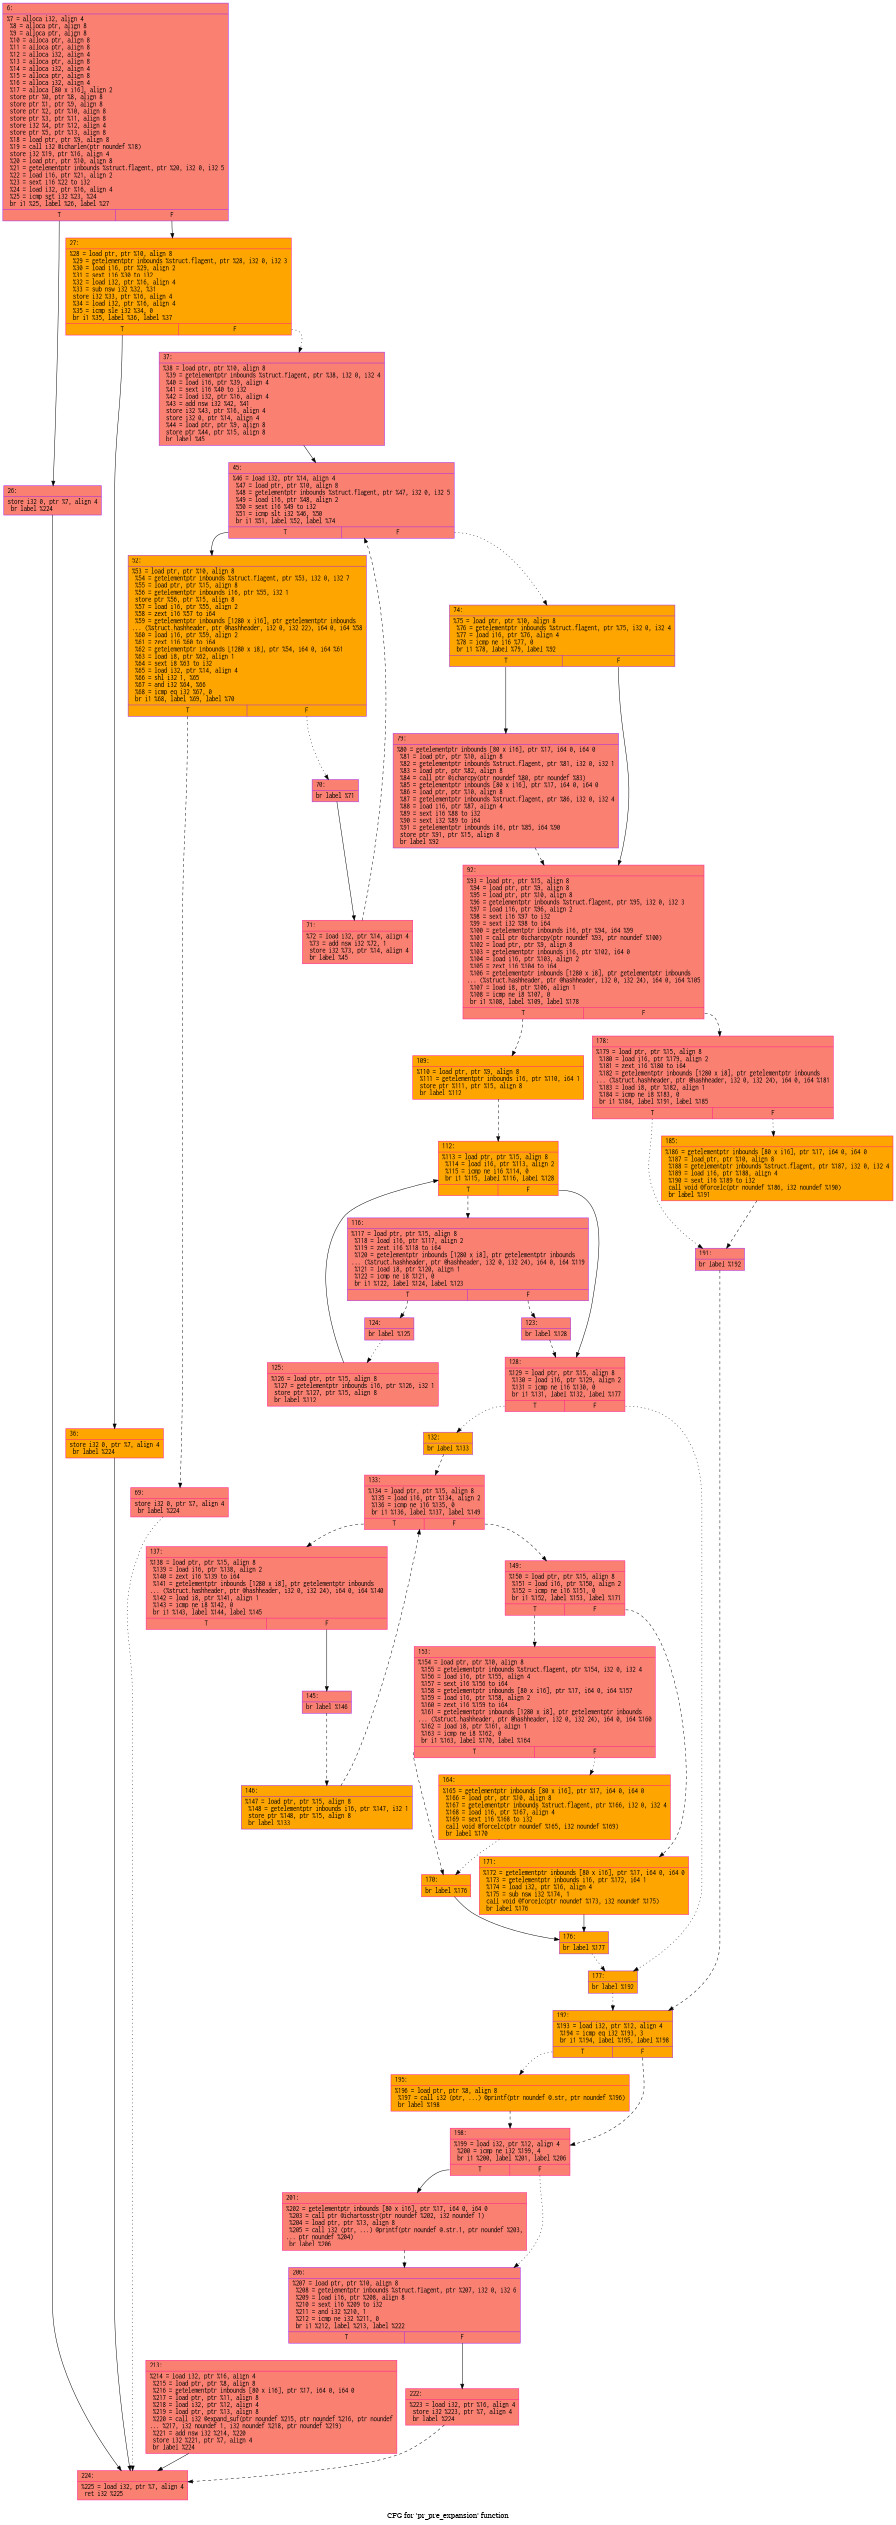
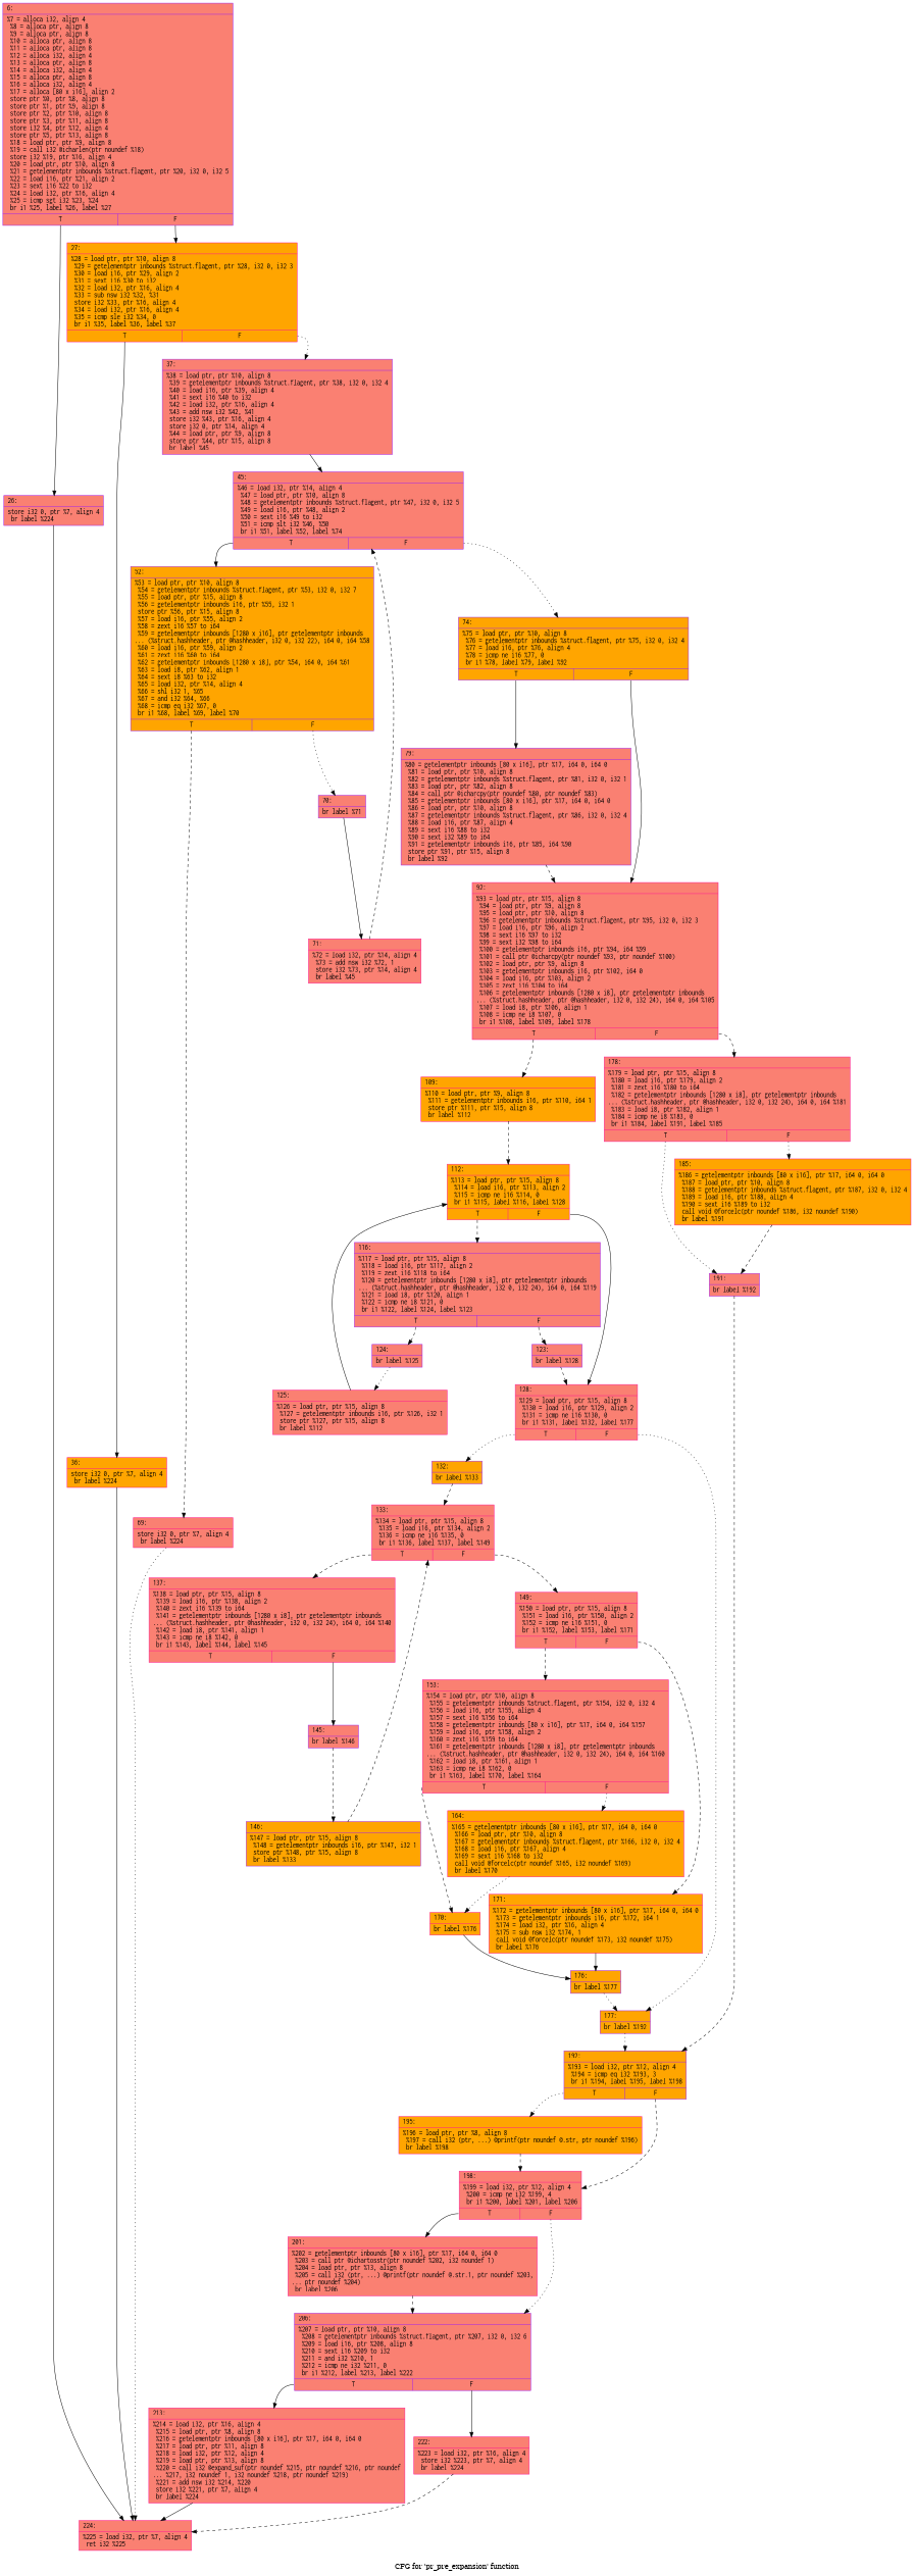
  digraph {
    label="CFG for 'pr_pre_expansion' function"
    node [color=deeppink fillcolor=salmon fontname=Courier shape=record style=filled]
    edge [style=dashed]
    n1 [color=purple label="{6:\l|  %7 = alloca i32, align 4\l  %8 = alloca ptr, align 8\l  %9 = alloca ptr, align 8\l  %10 = alloca ptr, align 8\l  %11 = alloca ptr, align 8\l  %12 = alloca i32, align 4\l  %13 = alloca ptr, align 8\l  %14 = alloca i32, align 4\l  %15 = alloca ptr, align 8\l  %16 = alloca i32, align 4\l  %17 = alloca [80 x i16], align 2\l  store ptr %0, ptr %8, align 8\l  store ptr %1, ptr %9, align 8\l  store ptr %2, ptr %10, align 8\l  store ptr %3, ptr %11, align 8\l  store i32 %4, ptr %12, align 4\l  store ptr %5, ptr %13, align 8\l  %18 = load ptr, ptr %9, align 8\l  %19 = call i32 @icharlen(ptr noundef %18)\l  store i32 %19, ptr %16, align 4\l  %20 = load ptr, ptr %10, align 8\l  %21 = getelementptr inbounds %struct.flagent, ptr %20, i32 0, i32 5\l  %22 = load i16, ptr %21, align 2\l  %23 = sext i16 %22 to i32\l  %24 = load i32, ptr %16, align 4\l  %25 = icmp sgt i32 %23, %24\l  br i1 %25, label %26, label %27\l|{<s0>T|<s1>F}}"]
    n2 [color=purple label="{26:\l|  store i32 0, ptr %7, align 4\l  br label %224\l}"]
    n3 [fillcolor=orange label="{27:\l|  %28 = load ptr, ptr %10, align 8\l  %29 = getelementptr inbounds %struct.flagent, ptr %28, i32 0, i32 3\l  %30 = load i16, ptr %29, align 2\l  %31 = sext i16 %30 to i32\l  %32 = load i32, ptr %16, align 4\l  %33 = sub nsw i32 %32, %31\l  store i32 %33, ptr %16, align 4\l  %34 = load i32, ptr %16, align 4\l  %35 = icmp sle i32 %34, 0\l  br i1 %35, label %36, label %37\l|{<s0>T|<s1>F}}"]
    n4 [label="{224:\l|  %225 = load i32, ptr %7, align 4\l  ret i32 %225\l}"]
    n5 [fillcolor=orange label="{36:\l|  store i32 0, ptr %7, align 4\l  br label %224\l}"]
    n6 [color=purple label="{37:\l|  %38 = load ptr, ptr %10, align 8\l  %39 = getelementptr inbounds %struct.flagent, ptr %38, i32 0, i32 4\l  %40 = load i16, ptr %39, align 4\l  %41 = sext i16 %40 to i32\l  %42 = load i32, ptr %16, align 4\l  %43 = add nsw i32 %42, %41\l  store i32 %43, ptr %16, align 4\l  store i32 0, ptr %14, align 4\l  %44 = load ptr, ptr %9, align 8\l  store ptr %44, ptr %15, align 8\l  br label %45\l}"]
    n7 [color=purple label="{45:\l|  %46 = load i32, ptr %14, align 4\l  %47 = load ptr, ptr %10, align 8\l  %48 = getelementptr inbounds %struct.flagent, ptr %47, i32 0, i32 5\l  %49 = load i16, ptr %48, align 2\l  %50 = sext i16 %49 to i32\l  %51 = icmp slt i32 %46, %50\l  br i1 %51, label %52, label %74\l|{<s0>T|<s1>F}}"]
    n8 [color=purple fillcolor=orange label="{52:\l|  %53 = load ptr, ptr %10, align 8\l  %54 = getelementptr inbounds %struct.flagent, ptr %53, i32 0, i32 7\l  %55 = load ptr, ptr %15, align 8\l  %56 = getelementptr inbounds i16, ptr %55, i32 1\l  store ptr %56, ptr %15, align 8\l  %57 = load i16, ptr %55, align 2\l  %58 = zext i16 %57 to i64\l  %59 = getelementptr inbounds [1280 x i16], ptr getelementptr inbounds\l... (%struct.hashheader, ptr @hashheader, i32 0, i32 22), i64 0, i64 %58\l  %60 = load i16, ptr %59, align 2\l  %61 = zext i16 %60 to i64\l  %62 = getelementptr inbounds [1280 x i8], ptr %54, i64 0, i64 %61\l  %63 = load i8, ptr %62, align 1\l  %64 = sext i8 %63 to i32\l  %65 = load i32, ptr %14, align 4\l  %66 = shl i32 1, %65\l  %67 = and i32 %64, %66\l  %68 = icmp eq i32 %67, 0\l  br i1 %68, label %69, label %70\l|{<s0>T|<s1>F}}"]
    n9 [color=purple fillcolor=orange label="{74:\l|  %75 = load ptr, ptr %10, align 8\l  %76 = getelementptr inbounds %struct.flagent, ptr %75, i32 0, i32 4\l  %77 = load i16, ptr %76, align 4\l  %78 = icmp ne i16 %77, 0\l  br i1 %78, label %79, label %92\l|{<s0>T|<s1>F}}"]
    n10 [label="{69:\l|  store i32 0, ptr %7, align 4\l  br label %224\l}"]
    n11 [color=purple label="{70:\l|  br label %71\l}"]
    n12 [color=purple label="{79:\l|  %80 = getelementptr inbounds [80 x i16], ptr %17, i64 0, i64 0\l  %81 = load ptr, ptr %10, align 8\l  %82 = getelementptr inbounds %struct.flagent, ptr %81, i32 0, i32 1\l  %83 = load ptr, ptr %82, align 8\l  %84 = call ptr @icharcpy(ptr noundef %80, ptr noundef %83)\l  %85 = getelementptr inbounds [80 x i16], ptr %17, i64 0, i64 0\l  %86 = load ptr, ptr %10, align 8\l  %87 = getelementptr inbounds %struct.flagent, ptr %86, i32 0, i32 4\l  %88 = load i16, ptr %87, align 4\l  %89 = sext i16 %88 to i32\l  %90 = sext i32 %89 to i64\l  %91 = getelementptr inbounds i16, ptr %85, i64 %90\l  store ptr %91, ptr %15, align 8\l  br label %92\l}"]
    n13 [label="{92:\l|  %93 = load ptr, ptr %15, align 8\l  %94 = load ptr, ptr %9, align 8\l  %95 = load ptr, ptr %10, align 8\l  %96 = getelementptr inbounds %struct.flagent, ptr %95, i32 0, i32 3\l  %97 = load i16, ptr %96, align 2\l  %98 = sext i16 %97 to i32\l  %99 = sext i32 %98 to i64\l  %100 = getelementptr inbounds i16, ptr %94, i64 %99\l  %101 = call ptr @icharcpy(ptr noundef %93, ptr noundef %100)\l  %102 = load ptr, ptr %9, align 8\l  %103 = getelementptr inbounds i16, ptr %102, i64 0\l  %104 = load i16, ptr %103, align 2\l  %105 = zext i16 %104 to i64\l  %106 = getelementptr inbounds [1280 x i8], ptr getelementptr inbounds\l... (%struct.hashheader, ptr @hashheader, i32 0, i32 24), i64 0, i64 %105\l  %107 = load i8, ptr %106, align 1\l  %108 = icmp ne i8 %107, 0\l  br i1 %108, label %109, label %178\l|{<s0>T|<s1>F}}"]
    n14 [label="{71:\l|  %72 = load i32, ptr %14, align 4\l  %73 = add nsw i32 %72, 1\l  store i32 %73, ptr %14, align 4\l  br label %45\l}"]
    n15 [fillcolor=orange label="{109:\l|  %110 = load ptr, ptr %9, align 8\l  %111 = getelementptr inbounds i16, ptr %110, i64 1\l  store ptr %111, ptr %15, align 8\l  br label %112\l}"]
    n16 [label="{178:\l|  %179 = load ptr, ptr %15, align 8\l  %180 = load i16, ptr %179, align 2\l  %181 = zext i16 %180 to i64\l  %182 = getelementptr inbounds [1280 x i8], ptr getelementptr inbounds\l... (%struct.hashheader, ptr @hashheader, i32 0, i32 24), i64 0, i64 %181\l  %183 = load i8, ptr %182, align 1\l  %184 = icmp ne i8 %183, 0\l  br i1 %184, label %191, label %185\l|{<s0>T|<s1>F}}"]
    n17 [fillcolor=orange label="{112:\l|  %113 = load ptr, ptr %15, align 8\l  %114 = load i16, ptr %113, align 2\l  %115 = icmp ne i16 %114, 0\l  br i1 %115, label %116, label %128\l|{<s0>T|<s1>F}}"]
    n18 [color=purple label="{191:\l|  br label %192\l}"]
    n19 [fillcolor=orange label="{185:\l|  %186 = getelementptr inbounds [80 x i16], ptr %17, i64 0, i64 0\l  %187 = load ptr, ptr %10, align 8\l  %188 = getelementptr inbounds %struct.flagent, ptr %187, i32 0, i32 4\l  %189 = load i16, ptr %188, align 4\l  %190 = sext i16 %189 to i32\l  call void @forcelc(ptr noundef %186, i32 noundef %190)\l  br label %191\l}"]
    n20 [color=purple label="{116:\l|  %117 = load ptr, ptr %15, align 8\l  %118 = load i16, ptr %117, align 2\l  %119 = zext i16 %118 to i64\l  %120 = getelementptr inbounds [1280 x i8], ptr getelementptr inbounds\l... (%struct.hashheader, ptr @hashheader, i32 0, i32 24), i64 0, i64 %119\l  %121 = load i8, ptr %120, align 1\l  %122 = icmp ne i8 %121, 0\l  br i1 %122, label %124, label %123\l|{<s0>T|<s1>F}}"]
    n21 [label="{128:\l|  %129 = load ptr, ptr %15, align 8\l  %130 = load i16, ptr %129, align 2\l  %131 = icmp ne i16 %130, 0\l  br i1 %131, label %132, label %177\l|{<s0>T|<s1>F}}"]
    n22 [color=purple fillcolor=orange label="{192:\l|  %193 = load i32, ptr %12, align 4\l  %194 = icmp eq i32 %193, 3\l  br i1 %194, label %195, label %198\l|{<s0>T|<s1>F}}"]
    n23 [color=purple label="{124:\l|  br label %125\l}"]
    n24 [color=purple label="{123:\l|  br label %128\l}"]
    n25 [color=purple fillcolor=orange label="{132:\l|  br label %133\l}"]
    n26 [color=purple fillcolor=orange label="{177:\l|  br label %192\l}"]
    n27 [label="{125:\l|  %126 = load ptr, ptr %15, align 8\l  %127 = getelementptr inbounds i16, ptr %126, i32 1\l  store ptr %127, ptr %15, align 8\l  br label %112\l}"]
    n28 [label="{133:\l|  %134 = load ptr, ptr %15, align 8\l  %135 = load i16, ptr %134, align 2\l  %136 = icmp ne i16 %135, 0\l  br i1 %136, label %137, label %149\l|{<s0>T|<s1>F}}"]
    n29 [label="{137:\l|  %138 = load ptr, ptr %15, align 8\l  %139 = load i16, ptr %138, align 2\l  %140 = zext i16 %139 to i64\l  %141 = getelementptr inbounds [1280 x i8], ptr getelementptr inbounds\l... (%struct.hashheader, ptr @hashheader, i32 0, i32 24), i64 0, i64 %140\l  %142 = load i8, ptr %141, align 1\l  %143 = icmp ne i8 %142, 0\l  br i1 %143, label %144, label %145\l|{<s0>T|<s1>F}}"]
    n30 [label="{149:\l|  %150 = load ptr, ptr %15, align 8\l  %151 = load i16, ptr %150, align 2\l  %152 = icmp ne i16 %151, 0\l  br i1 %152, label %153, label %171\l|{<s0>T|<s1>F}}"]
    n31 [fillcolor=orange label="{195:\l|  %196 = load ptr, ptr %8, align 8\l  %197 = call i32 (ptr, ...) @printf(ptr noundef @.str, ptr noundef %196)\l  br label %198\l}"]
    n32 [label="{198:\l|  %199 = load i32, ptr %12, align 4\l  %200 = icmp ne i32 %199, 4\l  br i1 %200, label %201, label %206\l|{<s0>T|<s1>F}}"]
    n33 [color=purple label="{145:\l|  br label %146\l}"]
    n34 [label="{153:\l|  %154 = load ptr, ptr %10, align 8\l  %155 = getelementptr inbounds %struct.flagent, ptr %154, i32 0, i32 4\l  %156 = load i16, ptr %155, align 4\l  %157 = sext i16 %156 to i64\l  %158 = getelementptr inbounds [80 x i16], ptr %17, i64 0, i64 %157\l  %159 = load i16, ptr %158, align 2\l  %160 = zext i16 %159 to i64\l  %161 = getelementptr inbounds [1280 x i8], ptr getelementptr inbounds\l... (%struct.hashheader, ptr @hashheader, i32 0, i32 24), i64 0, i64 %160\l  %162 = load i8, ptr %161, align 1\l  %163 = icmp ne i8 %162, 0\l  br i1 %163, label %170, label %164\l|{<s0>T|<s1>F}}"]
    n35 [fillcolor=orange label="{171:\l|  %172 = getelementptr inbounds [80 x i16], ptr %17, i64 0, i64 0\l  %173 = getelementptr inbounds i16, ptr %172, i64 1\l  %174 = load i32, ptr %16, align 4\l  %175 = sub nsw i32 %174, 1\l  call void @forcelc(ptr noundef %173, i32 noundef %175)\l  br label %176\l}"]
    n36 [color=purple fillcolor=orange label="{146:\l|  %147 = load ptr, ptr %15, align 8\l  %148 = getelementptr inbounds i16, ptr %147, i32 1\l  store ptr %148, ptr %15, align 8\l  br label %133\l}"]
    n37 [fillcolor=orange label="{170:\l|  br label %176\l}"]
    n38 [fillcolor=orange label="{164:\l|  %165 = getelementptr inbounds [80 x i16], ptr %17, i64 0, i64 0\l  %166 = load ptr, ptr %10, align 8\l  %167 = getelementptr inbounds %struct.flagent, ptr %166, i32 0, i32 4\l  %168 = load i16, ptr %167, align 4\l  %169 = sext i16 %168 to i32\l  call void @forcelc(ptr noundef %165, i32 noundef %169)\l  br label %170\l}"]
    n39 [color=purple fillcolor=orange label="{176:\l|  br label %177\l}"]
    n40 [label="{201:\l|  %202 = getelementptr inbounds [80 x i16], ptr %17, i64 0, i64 0\l  %203 = call ptr @ichartosstr(ptr noundef %202, i32 noundef 1)\l  %204 = load ptr, ptr %13, align 8\l  %205 = call i32 (ptr, ...) @printf(ptr noundef @.str.1, ptr noundef %203,\l... ptr noundef %204)\l  br label %206\l}"]
    n41 [color=purple label="{206:\l|  %207 = load ptr, ptr %10, align 8\l  %208 = getelementptr inbounds %struct.flagent, ptr %207, i32 0, i32 6\l  %209 = load i16, ptr %208, align 8\l  %210 = sext i16 %209 to i32\l  %211 = and i32 %210, 1\l  %212 = icmp ne i32 %211, 0\l  br i1 %212, label %213, label %222\l|{<s0>T|<s1>F}}"]
    n42 [label="{213:\l|  %214 = load i32, ptr %16, align 4\l  %215 = load ptr, ptr %8, align 8\l  %216 = getelementptr inbounds [80 x i16], ptr %17, i64 0, i64 0\l  %217 = load ptr, ptr %11, align 8\l  %218 = load i32, ptr %12, align 4\l  %219 = load ptr, ptr %13, align 8\l  %220 = call i32 @expand_suf(ptr noundef %215, ptr noundef %216, ptr noundef\l... %217, i32 noundef 1, i32 noundef %218, ptr noundef %219)\l  %221 = add nsw i32 %214, %220\l  store i32 %221, ptr %7, align 4\l  br label %224\l}"]
    n43 [label="{222:\l|  %223 = load i32, ptr %16, align 4\l  store i32 %223, ptr %7, align 4\l  br label %224\l}"]
    n1 -> n2 [style=solid tailport=s0]
    n1 -> n3 [style=solid tailport=s1]
    n2 -> n4 [style=solid]
    n3 -> n5 [style=solid tailport=s0]
    n3 -> n6 [style=dotted tailport=s1]
    n5 -> n4 [style=solid]
    n6 -> n7 [style=solid]
    n7 -> n8 [style=solid tailport=s0]
    n7 -> n9 [style=dotted tailport=s1]
    n8 -> n10 [tailport=s0]
    n8 -> n11 [style=dotted tailport=s1]
    n9 -> n12 [style=solid tailport=s0]
    n9 -> n13 [style=solid tailport=s1]
    n10 -> n4 [style=dotted]
    n11 -> n14 [style=solid]
    n12 -> n13
    n13 -> n15 [tailport=s0]
    n13 -> n16 [tailport=s1]
    n14 -> n7
    n15 -> n17
    n16 -> n18 [style=dotted tailport=s0]
    n16 -> n19 [style=dotted tailport=s1]
    n17 -> n20 [tailport=s0]
    n17 -> n21 [style=solid tailport=s1]
    n18 -> n22
    n19 -> n18
    n20 -> n23 [tailport=s0]
    n20 -> n24 [tailport=s1]
    n21 -> n25 [style=dotted tailport=s0]
    n21 -> n26 [style=dotted tailport=s1]
    n22 -> n31 [style=dotted tailport=s0]
    n22 -> n32 [tailport=s1]
    n23 -> n27 [style=dotted]
    n24 -> n21
    n25 -> n28
    n26 -> n22 [style=dotted]
    n27 -> n17 [style=solid]
    n28 -> n29 [tailport=s0]
    n28 -> n30 [tailport=s1]
    n29 -> n33 [style=solid tailport=s1]
    n30 -> n34 [tailport=s0]
    n30 -> n35 [tailport=s1]
    n31 -> n32
    n32 -> n40 [style=solid tailport=s0]
    n32 -> n41 [style=dotted tailport=s1]
    n33 -> n36
    n34 -> n37 [tailport=s0]
    n34 -> n38 [style=dotted tailport=s1]
    n35 -> n39 [style=solid]
    n36 -> n28
    n37 -> n39 [style=solid]
    n38 -> n37 [style=dotted]
    n39 -> n26 [style=dotted]
    n40 -> n41
+   n41 -> n42 [style=solid tailport=s0]
    n41 -> n43 [style=solid tailport=s1]
    n42 -> n4 [style=solid]
    n43 -> n4
  }
